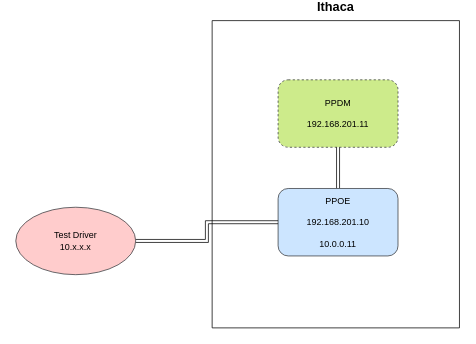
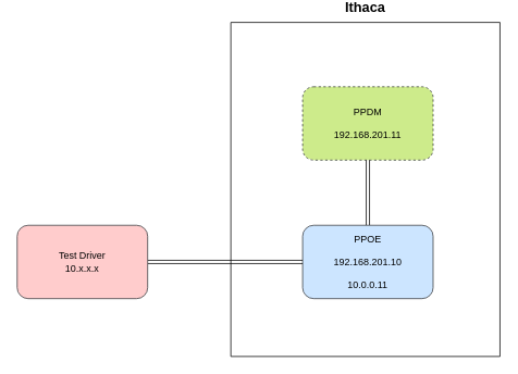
  <mxCell id="0" />
  <mxCell id="1" parent="0" />
  <mxCell id="2" value="Ithaca&#10;&#10;" style="swimlane;startSize=0;fontSize=17;" parent="1" vertex="1"><mxGeometry x="282" y="20" width="330" height="410" as="geometry" /></mxCell>
  <mxCell id="3" value="PPDM&lt;br&gt;&lt;br&gt;192.168.201.11" style="rounded=1;whiteSpace=wrap;html=1;fillColor=#cdeb8b;strokeColor=#36393d;dashed=1;" parent="2" vertex="1"><mxGeometry x="88" y="79" width="160" height="90" as="geometry" /></mxCell>
  <mxCell id="4" style="edgeStyle=orthogonalEdgeStyle;shape=link;rounded=0;orthogonalLoop=1;jettySize=auto;html=1;exitX=0.5;exitY=0;exitDx=0;exitDy=0;entryX=0.5;entryY=1;entryDx=0;entryDy=0;strokeWidth=1;" parent="2" source="5" target="3" edge="1"><mxGeometry relative="1" as="geometry" /></mxCell>
- <mxCell id="5" value="PPOE&lt;br&gt;&lt;br&gt;192.168.201.10&lt;br&gt;&lt;br&gt;10.0.0.11" style="rounded=1;whiteSpace=wrap;html=1;fillColor=#cce5ff;strokeColor=#36393d;" parent="2" vertex="1"><mxGeometry x="88" y="224" width="160" height="90" as="geometry" /></mxCell>
+ <mxCell id="5" value="PPOE&lt;br&gt;&lt;br&gt;192.168.201.10&lt;br&gt;&lt;br&gt;10.0.0.11" style="rounded=1;whiteSpace=wrap;html=1;fillColor=#cce5ff;strokeColor=#36393d;" parent="2" vertex="1"><mxGeometry x="88" y="249" width="160" height="90" as="geometry" /></mxCell>
  <mxCell id="6" style="edgeStyle=orthogonalEdgeStyle;rounded=0;orthogonalLoop=1;jettySize=auto;html=1;exitX=1;exitY=0.5;exitDx=0;exitDy=0;strokeWidth=1;shape=link;" parent="1" source="7" target="5" edge="1"><mxGeometry relative="1" as="geometry" /></mxCell>
- <mxCell id="7" value="Test Driver&lt;br&gt;10.x.x.x" style="ellipse;whiteSpace=wrap;html=1;fillColor=#ffcccc;strokeColor=#36393d;" parent="1" vertex="1"><mxGeometry x="20" y="269" width="160" height="90" as="geometry" /></mxCell>
+ <mxCell id="7" value="Test Driver&lt;br&gt;10.x.x.x" style="rounded=1;whiteSpace=wrap;html=1;fillColor=#ffcccc;strokeColor=#36393d;" parent="1" vertex="1"><mxGeometry x="20" y="269" width="160" height="90" as="geometry" /></mxCell>
